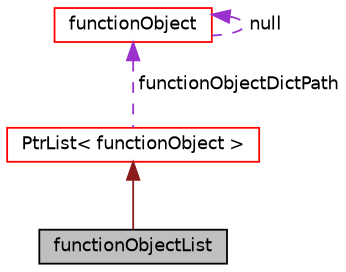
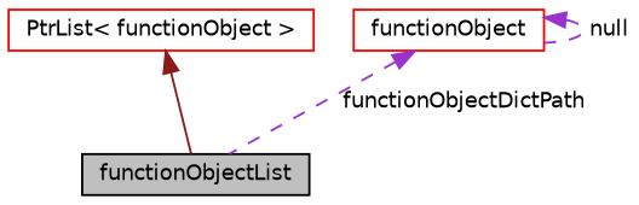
  digraph {
    node [color=red fontname=Helvetica fontsize=10 shape=record]
    edge [color=darkorchid3 dir=back fontname=Helvetica fontsize=10 labelfontname=Helvetica labelfontsize=10 style=dashed]
    n1 [color=black fillcolor=grey75 fontcolor=black height=0.2 label=functionObjectList style=filled width=0.4]
    n2 [height=0.2 label="PtrList\< functionObject \>" width=0.4]
    n3 [height=0.2 label=functionObject width=0.4]
    n2 -> n1 [color=firebrick4 style=solid]
-   n3 -> n2 [label=" functionObjectDictPath"]
+   n3 -> n1 [label=" functionObjectDictPath"]
    n3 -> n3 [label=" null"]
  }
